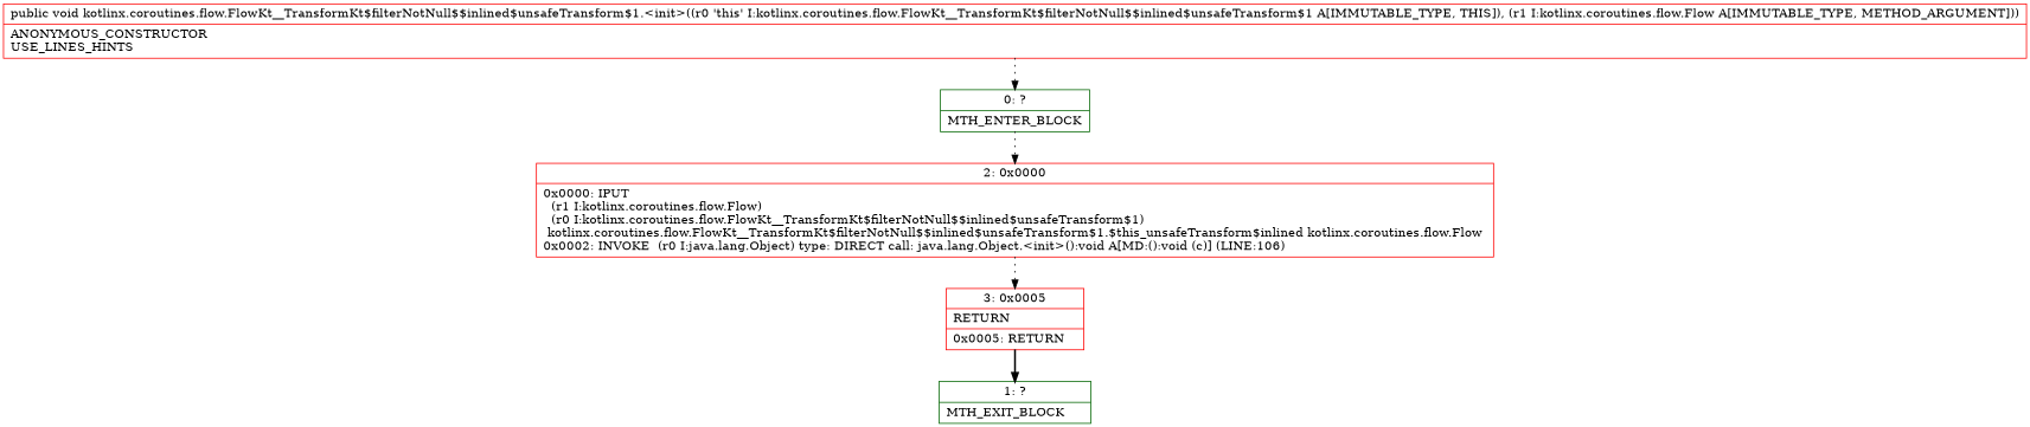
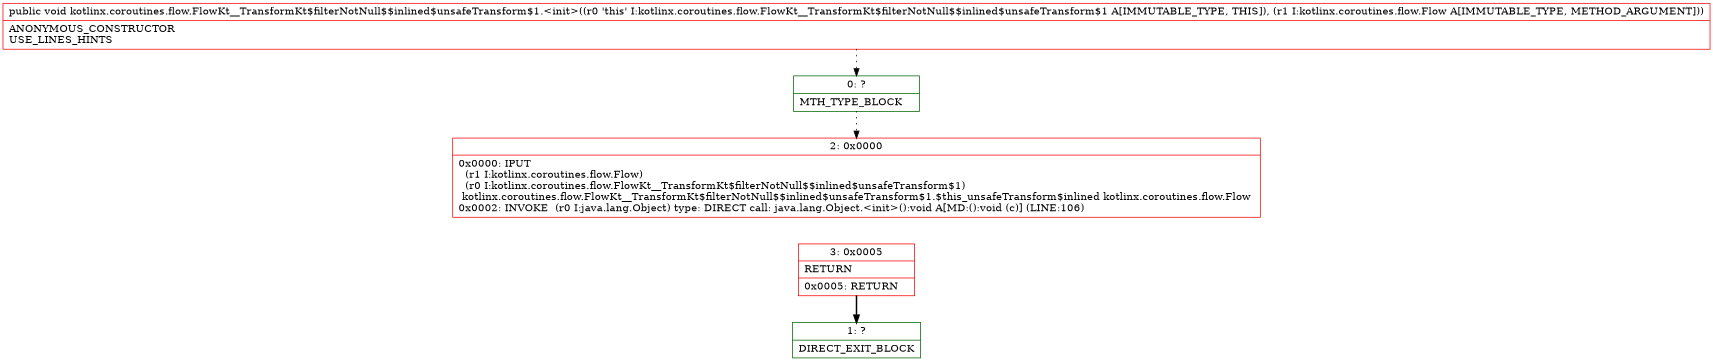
  digraph {
    node [color=red shape=record]
    edge [style=dotted]
-   n1 [color=darkgreen label="{0\:\ ?|MTH_ENTER_BLOCK\l}"]
+   n1 [color=darkgreen label="{0\:\ ?|MTH_TYPE_BLOCK\l}"]
    n2 [label="{2\:\ 0x0000|0x0000: IPUT  \l  (r1 I:kotlinx.coroutines.flow.Flow)\l  (r0 I:kotlinx.coroutines.flow.FlowKt__TransformKt$filterNotNull$$inlined$unsafeTransform$1)\l kotlinx.coroutines.flow.FlowKt__TransformKt$filterNotNull$$inlined$unsafeTransform$1.$this_unsafeTransform$inlined kotlinx.coroutines.flow.Flow \l0x0002: INVOKE  (r0 I:java.lang.Object) type: DIRECT call: java.lang.Object.\<init\>():void A[MD:():void (c)] (LINE:106)\l}"]
    n3 [label="{3\:\ 0x0005|RETURN\l|0x0005: RETURN   \l}"]
-   n4 [color=darkgreen label="{1\:\ ?|MTH_EXIT_BLOCK\l}"]
+   n4 [color=darkgreen label="{1\:\ ?|DIRECT_EXIT_BLOCK\l}"]
    n5 [label="{public void kotlinx.coroutines.flow.FlowKt__TransformKt$filterNotNull$$inlined$unsafeTransform$1.\<init\>((r0 'this' I:kotlinx.coroutines.flow.FlowKt__TransformKt$filterNotNull$$inlined$unsafeTransform$1 A[IMMUTABLE_TYPE, THIS]), (r1 I:kotlinx.coroutines.flow.Flow A[IMMUTABLE_TYPE, METHOD_ARGUMENT]))  | ANONYMOUS_CONSTRUCTOR\lUSE_LINES_HINTS\l}"]
    n1 -> n2
-   n2 -> n3
    n3 -> n4 [style=bold]
    n5 -> n1
  }
